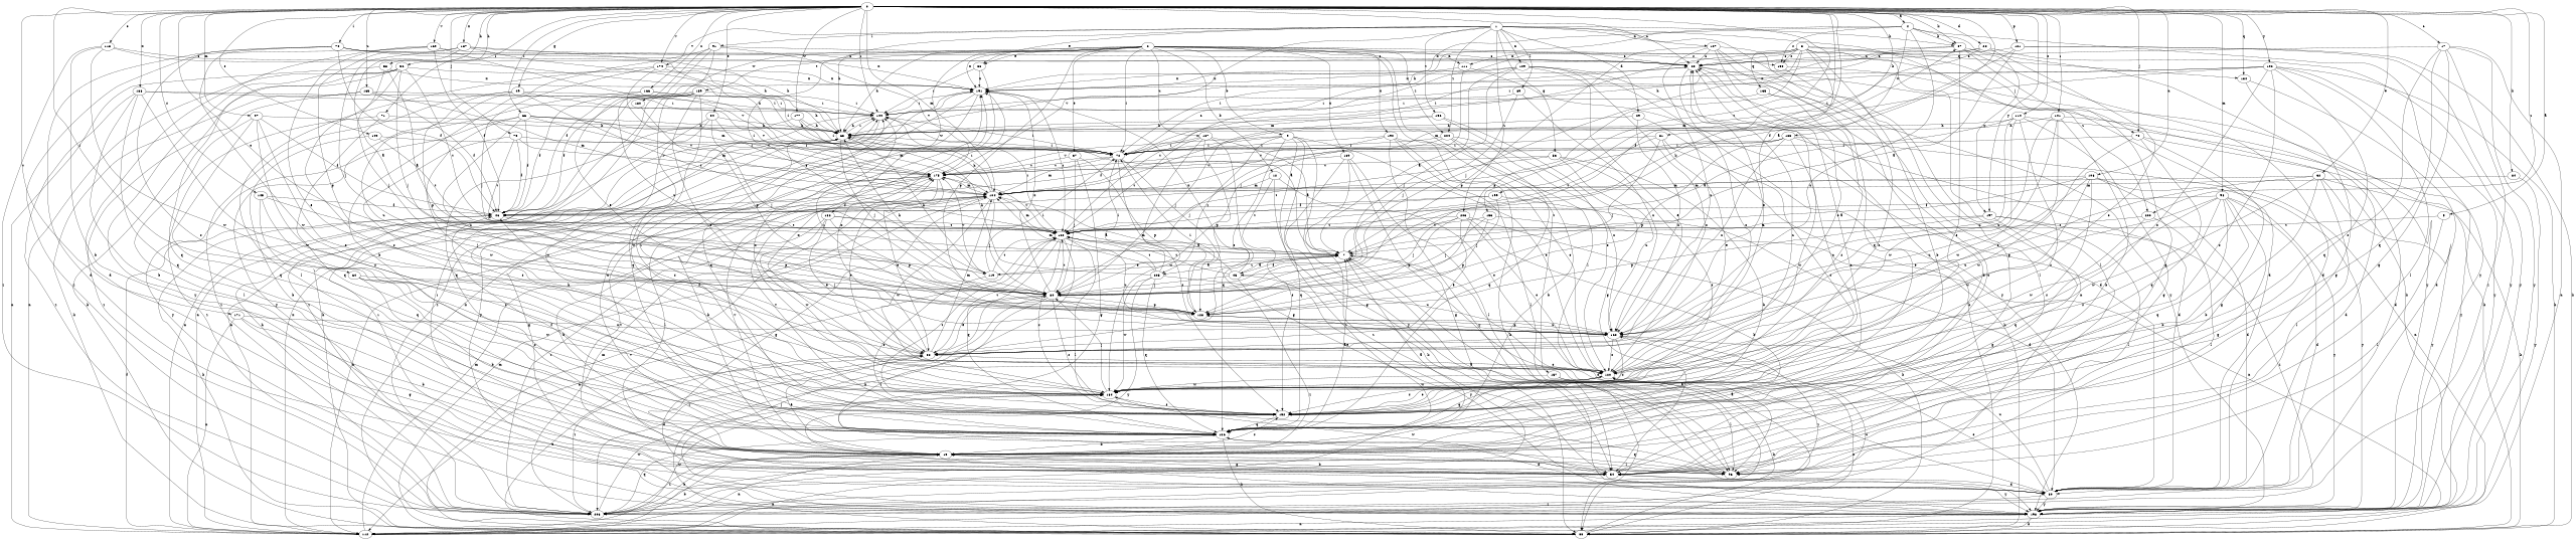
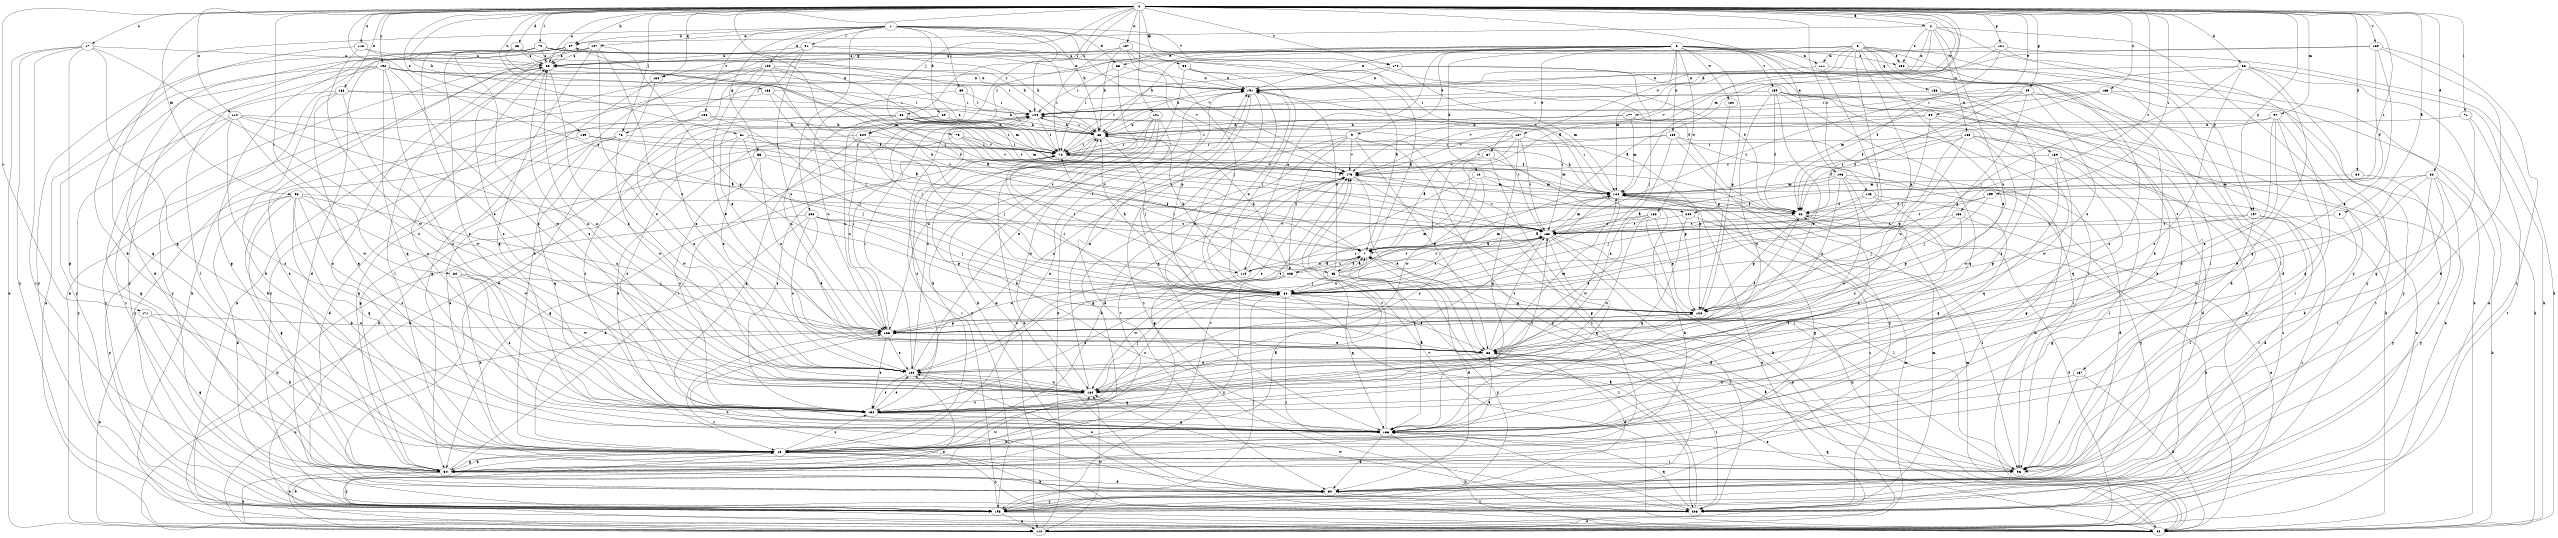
  strict digraph {
    0
    4
    5
    7
    17
    23
    28
    32
    34
    45
    49
    56
    58
    64
    66
    70
    71
    75
    78
    81
    84
    87
    97
    98
    104
    106
    114
    118
    119
    121
    134
    141
    144
    145
    149
    153
    165
    166
    169
    171
    174
    177
    187
    188
    192
    197
    199
    200
    63
    150
    191
    168
    183
    198
    96
    160
    30
    205
    54
    206
    152
    112
    136
    120
    15
    38
    88
    184
    175
    80
    128
    72
    46
    1
    29
    36
    53
    89
    91
    107
    109
    156
    203
    204
    2
    9
    12
    37
    111
    157
    159
    167
    180
    182
    189
    190
    3
    135
    0 -> 4 [label=a]
    0 -> 5 [label=a]
    0 -> 7 [label=a]
    0 -> 17 [label=c]
    0 -> 23 [label=c]
    0 -> 28 [label=d]
    0 -> 32 [label=e]
    0 -> 34 [label=e]
    0 -> 45 [label=f]
    0 -> 49 [label=g]
    0 -> 56 [label=h]
    0 -> 58 [label=h]
    0 -> 64 [label=i]
    0 -> 66 [label=i]
    0 -> 70 [label=i]
    0 -> 71 [label=i]
    0 -> 75 [label=j]
    0 -> 78 [label=j]
    0 -> 81 [label=k]
    0 -> 84 [label=k]
    0 -> 87 [label=k]
    0 -> 97 [label=m]
    0 -> 98 [label=m]
    0 -> 104 [label=m]
    0 -> 106 [label=n]
    0 -> 114 [label=o]
    0 -> 118 [label=o]
    0 -> 119 [label=o]
    0 -> 121 [label=p]
    0 -> 134 [label=q]
    0 -> 141 [label=r]
    0 -> 144 [label=r]
    0 -> 145 [label=s]
    0 -> 149 [label=s]
    0 -> 153 [label=t]
    0 -> 165 [label=u]
    0 -> 166 [label=u]
    0 -> 169 [label=v]
    0 -> 171 [label=v]
    0 -> 174 [label=v]
    0 -> 177 [label=w]
    0 -> 187 [label=x]
    0 -> 188 [label=x]
    0 -> 192 [label=y]
    0 -> 197 [label=y]
    0 -> 199 [label=z]
    0 -> 200 [label=z]
    4 -> 87 [label=k]
    4 -> 197 [label=y]
    4 -> 63 [label=h]
    4 -> 150 [label=s]
    4 -> 191 [label=x]
    4 -> 168 [label=u]
    4 -> 183 [label=w]
    4 -> 198 [label=y]
    5 -> 96 [label=l]
    5 -> 160 [label=t]
    7 -> 45 [label=f]
    7 -> 87 [label=k]
    7 -> 119 [label=o]
    7 -> 30 [label=d]
    7 -> 205 [label=z]
    17 -> 23 [label=c]
    17 -> 198 [label=y]
    17 -> 54 [label=g]
    17 -> 206 [label=z]
    17 -> 152 [label=s]
    17 -> 112 [label=n]
    17 -> 136 [label=q]
    23 -> 191 [label=x]
    23 -> 198 [label=y]
    23 -> 96 [label=l]
    23 -> 120 [label=o]
    28 -> 23 [label=c]
    28 -> 104 [label=m]
    28 -> 63 [label=h]
    28 -> 198 [label=y]
    28 -> 120 [label=o]
    32 -> 104 [label=m]
    32 -> 198 [label=y]
    32 -> 96 [label=l]
    32 -> 15 [label=b]
    32 -> 38 [label=e]
    32 -> 88 [label=k]
    32 -> 184 [label=w]
    34 -> 63 [label=h]
    34 -> 112 [label=n]
    34 -> 184 [label=w]
    34 -> 175 [label=v]
    34 -> 80 [label=j]
    45 -> 7 [label=a]
    45 -> 104 [label=m]
    45 -> 191 [label=x]
    45 -> 198 [label=y]
    45 -> 160 [label=t]
    45 -> 206 [label=z]
    45 -> 80 [label=j]
    49 -> 144 [label=r]
    49 -> 168 [label=u]
    49 -> 160 [label=t]
    49 -> 206 [label=z]
    49 -> 175 [label=v]
    49 -> 128 [label=p]
    56 -> 191 [label=x]
    56 -> 198 [label=y]
    56 -> 160 [label=t]
    56 -> 152 [label=s]
    56 -> 112 [label=n]
    56 -> 136 [label=q]
    56 -> 88 [label=k]
    56 -> 80 [label=j]
    58 -> 7 [label=a]
    58 -> 191 [label=x]
    58 -> 112 [label=n]
    58 -> 80 [label=j]
    64 -> 152 [label=s]
    64 -> 15 [label=b]
    64 -> 184 [label=w]
    64 -> 80 [label=j]
    66 -> 104 [label=m]
    66 -> 63 [label=h]
    66 -> 168 [label=u]
    66 -> 198 [label=y]
    66 -> 184 [label=w]
    66 -> 175 [label=v]
    66 -> 72 [label=i]
    66 -> 46 [label=f]
    70 -> 23 [label=c]
    70 -> 63 [label=h]
    70 -> 191 [label=x]
    70 -> 30 [label=d]
    70 -> 152 [label=s]
    70 -> 184 [label=w]
    70 -> 46 [label=f]
    71 -> 63 [label=h]
    71 -> 206 [label=z]
    71 -> 136 [label=q]
    75 -> 160 [label=t]
    75 -> 152 [label=s]
    75 -> 175 [label=v]
    75 -> 72 [label=i]
    75 -> 46 [label=f]
    78 -> 30 [label=d]
    78 -> 54 [label=g]
    78 -> 136 [label=q]
    78 -> 184 [label=w]
    78 -> 72 [label=i]
    81 -> 160 [label=t]
    81 -> 152 [label=s]
    81 -> 38 [label=e]
    81 -> 80 [label=j]
    81 -> 72 [label=i]
    84 -> 104 [label=m]
    84 -> 198 [label=y]
    87 -> 23 [label=c]
    87 -> 198 [label=y]
    87 -> 30 [label=d]
    87 -> 54 [label=g]
    87 -> 152 [label=s]
    87 -> 72 [label=i]
    97 -> 63 [label=h]
    97 -> 96 [label=l]
    97 -> 152 [label=s]
    97 -> 136 [label=q]
    97 -> 120 [label=o]
    97 -> 46 [label=f]
    98 -> 168 [label=u]
    98 -> 198 [label=y]
    98 -> 30 [label=d]
    98 -> 54 [label=g]
    98 -> 152 [label=s]
    98 -> 136 [label=q]
    98 -> 15 [label=b]
    98 -> 184 [label=w]
    98 -> 46 [label=f]
    104 -> 144 [label=r]
    104 -> 63 [label=h]
    104 -> 54 [label=g]
    104 -> 206 [label=z]
    104 -> 112 [label=n]
    104 -> 184 [label=w]
    104 -> 80 [label=j]
    104 -> 46 [label=f]
    106 -> 7 [label=a]
    106 -> 104 [label=m]
    106 -> 168 [label=u]
    106 -> 198 [label=y]
    106 -> 30 [label=d]
    106 -> 152 [label=s]
    106 -> 184 [label=w]
    114 -> 7 [label=a]
    114 -> 63 [label=h]
    114 -> 168 [label=u]
    114 -> 198 [label=y]
    114 -> 54 [label=g]
    114 -> 152 [label=s]
    114 -> 184 [label=w]
    118 -> 23 [label=c]
-   118 -> 206 [label=z]
    118 -> 15 [label=b]
    118 -> 184 [label=w]
    118 -> 72 [label=i]
    119 -> 7 [label=a]
    119 -> 63 [label=h]
    119 -> 160 [label=t]
    119 -> 152 [label=s]
    119 -> 175 [label=v]
    119 -> 72 [label=i]
    121 -> 7 [label=a]
    121 -> 23 [label=c]
    121 -> 198 [label=y]
    121 -> 88 [label=k]
    121 -> 46 [label=f]
    134 -> 30 [label=d]
    134 -> 54 [label=g]
    141 -> 63 [label=h]
    141 -> 168 [label=u]
    141 -> 30 [label=d]
    141 -> 120 [label=o]
    141 -> 15 [label=b]
    141 -> 184 [label=w]
    144 -> 63 [label=h]
    144 -> 198 [label=y]
    144 -> 112 [label=n]
    144 -> 72 [label=i]
    145 -> 152 [label=s]
    145 -> 136 [label=q]
    145 -> 80 [label=j]
    145 -> 46 [label=f]
    149 -> 160 [label=t]
    149 -> 15 [label=b]
    149 -> 72 [label=i]
    153 -> 160 [label=t]
    153 -> 112 [label=n]
    153 -> 80 [label=j]
    153 -> 128 [label=p]
    165 -> 104 [label=m]
    165 -> 144 [label=r]
    165 -> 206 [label=z]
    165 -> 88 [label=k]
    165 -> 46 [label=f]
    166 -> 7 [label=a]
    166 -> 144 [label=r]
    166 -> 198 [label=y]
    166 -> 46 [label=f]
    169 -> 23 [label=c]
    169 -> 30 [label=d]
    169 -> 206 [label=z]
    169 -> 38 [label=e]
    169 -> 175 [label=v]
    169 -> 46 [label=f]
    171 -> 168 [label=u]
    171 -> 54 [label=g]
    171 -> 112 [label=n]
    171 -> 15 [label=b]
    174 -> 104 [label=m]
    174 -> 191 [label=x]
    174 -> 96 [label=l]
    174 -> 80 [label=j]
    174 -> 72 [label=i]
    177 -> 104 [label=m]
    177 -> 63 [label=h]
    177 -> 136 [label=q]
    177 -> 72 [label=i]
    187 -> 7 [label=a]
    187 -> 23 [label=c]
    187 -> 63 [label=h]
    187 -> 80 [label=j]
    187 -> 128 [label=p]
    187 -> 72 [label=i]
    188 -> 144 [label=r]
    188 -> 63 [label=h]
    188 -> 206 [label=z]
    188 -> 136 [label=q]
    188 -> 15 [label=b]
    188 -> 184 [label=w]
    192 -> 104 [label=m]
    192 -> 144 [label=r]
    192 -> 191 [label=x]
    192 -> 198 [label=y]
    192 -> 96 [label=l]
    192 -> 152 [label=s]
    192 -> 136 [label=q]
    192 -> 120 [label=o]
    192 -> 88 [label=k]
    197 -> 96 [label=l]
    197 -> 160 [label=t]
    197 -> 54 [label=g]
    197 -> 206 [label=z]
    197 -> 128 [label=p]
    199 -> 160 [label=t]
    199 -> 30 [label=d]
    199 -> 80 [label=j]
    199 -> 46 [label=f]
    200 -> 96 [label=l]
    200 -> 160 [label=t]
    200 -> 136 [label=q]
    63 -> 144 [label=r]
    63 -> 152 [label=s]
    63 -> 80 [label=j]
    63 -> 72 [label=i]
    150 -> 152 [label=s]
    150 -> 88 [label=k]
    191 -> 144 [label=r]
    191 -> 160 [label=t]
    191 -> 206 [label=z]
    191 -> 136 [label=q]
    168 -> 144 [label=r]
    168 -> 206 [label=z]
    168 -> 152 [label=s]
    168 -> 120 [label=o]
    168 -> 38 [label=e]
    168 -> 128 [label=p]
    183 -> 168 [label=u]
    183 -> 30 [label=d]
    183 -> 112 [label=n]
    183 -> 184 [label=w]
    183 -> 128 [label=p]
    183 -> 72 [label=i]
    183 -> 46 [label=f]
    198 -> 144 [label=r]
    198 -> 112 [label=n]
    198 -> 88 [label=k]
    198 -> 80 [label=j]
    96 -> 7 [label=a]
    96 -> 136 [label=q]
    160 -> 7 [label=a]
    160 -> 104 [label=m]
    160 -> 144 [label=r]
    160 -> 168 [label=u]
    160 -> 96 [label=l]
    160 -> 152 [label=s]
    160 -> 112 [label=n]
    160 -> 136 [label=q]
    160 -> 88 [label=k]
    160 -> 175 [label=v]
    30 -> 168 [label=u]
    30 -> 198 [label=y]
    30 -> 206 [label=z]
    30 -> 120 [label=o]
    205 -> 104 [label=m]
    205 -> 63 [label=h]
    205 -> 168 [label=u]
    205 -> 198 [label=y]
    205 -> 160 [label=t]
    205 -> 136 [label=q]
    205 -> 184 [label=w]
    205 -> 72 [label=i]
    54 -> 23 [label=c]
    54 -> 144 [label=r]
    54 -> 198 [label=y]
    54 -> 30 [label=d]
    54 -> 112 [label=n]
    54 -> 15 [label=b]
    54 -> 184 [label=w]
    54 -> 175 [label=v]
    206 -> 7 [label=a]
    206 -> 104 [label=m]
    206 -> 63 [label=h]
    206 -> 136 [label=q]
    206 -> 15 [label=b]
    206 -> 184 [label=w]
    152 -> 160 [label=t]
    152 -> 136 [label=q]
    152 -> 120 [label=o]
    112 -> 104 [label=m]
    112 -> 191 [label=x]
    112 -> 168 [label=u]
    112 -> 15 [label=b]
    112 -> 184 [label=w]
    112 -> 46 [label=f]
    136 -> 7 [label=a]
    136 -> 23 [label=c]
    136 -> 63 [label=h]
    136 -> 30 [label=d]
    136 -> 15 [label=b]
    136 -> 88 [label=k]
    136 -> 175 [label=v]
    136 -> 46 [label=f]
    120 -> 23 [label=c]
    120 -> 144 [label=r]
    120 -> 191 [label=x]
    120 -> 152 [label=s]
    120 -> 136 [label=q]
    120 -> 184 [label=w]
    15 -> 7 [label=a]
    15 -> 23 [label=c]
    15 -> 191 [label=x]
    15 -> 96 [label=l]
    15 -> 54 [label=g]
    15 -> 206 [label=z]
    15 -> 152 [label=s]
    15 -> 112 [label=n]
    15 -> 38 [label=e]
    15 -> 175 [label=v]
    38 -> 104 [label=m]
    38 -> 191 [label=x]
    38 -> 160 [label=t]
    38 -> 30 [label=d]
    38 -> 206 [label=z]
    38 -> 120 [label=o]
    38 -> 46 [label=f]
    88 -> 7 [label=a]
    88 -> 104 [label=m]
    88 -> 120 [label=o]
    88 -> 38 [label=e]
    88 -> 175 [label=v]
    184 -> 23 [label=c]
    184 -> 191 [label=x]
    184 -> 152 [label=s]
    184 -> 80 [label=j]
    175 -> 104 [label=m]
    175 -> 96 [label=l]
    175 -> 54 [label=g]
    175 -> 120 [label=o]
    175 -> 15 [label=b]
    175 -> 38 [label=e]
    80 -> 63 [label=h]
    80 -> 191 [label=x]
    80 -> 96 [label=l]
    80 -> 160 [label=t]
    80 -> 206 [label=z]
    80 -> 152 [label=s]
    80 -> 38 [label=e]
    80 -> 128 [label=p]
    128 -> 168 [label=u]
    128 -> 72 [label=i]
    72 -> 23 [label=c]
    72 -> 104 [label=m]
    72 -> 54 [label=g]
    72 -> 152 [label=s]
    72 -> 175 [label=v]
    46 -> 160 [label=t]
    46 -> 88 [label=k]
    46 -> 128 [label=p]
    1 -> 87 [label=k]
    1 -> 174 [label=v]
    1 -> 200 [label=z]
    1 -> 63 [label=h]
    1 -> 54 [label=g]
    1 -> 175 [label=v]
    1 -> 29 [label=d]
    1 -> 36 [label=e]
    1 -> 53 [label=g]
    1 -> 89 [label=l]
    1 -> 91 [label=l]
    1 -> 107 [label=n]
    1 -> 109 [label=n]
    1 -> 156 [label=t]
    1 -> 203 [label=z]
    1 -> 204 [label=z]
    29 -> 63 [label=h]
    29 -> 168 [label=u]
    29 -> 88 [label=k]
    36 -> 144 [label=r]
    36 -> 191 [label=x]
    36 -> 88 [label=k]
    53 -> 168 [label=u]
    53 -> 160 [label=t]
    53 -> 152 [label=s]
    53 -> 15 [label=b]
    53 -> 175 [label=v]
    89 -> 144 [label=r]
    89 -> 168 [label=u]
    89 -> 80 [label=j]
    91 -> 23 [label=c]
    91 -> 168 [label=u]
    91 -> 15 [label=b]
    91 -> 38 [label=e]
    91 -> 175 [label=v]
    91 -> 46 [label=f]
    107 -> 23 [label=c]
    107 -> 168 [label=u]
    107 -> 112 [label=n]
    107 -> 136 [label=q]
    107 -> 120 [label=o]
    107 -> 88 [label=k]
    107 -> 128 [label=p]
    109 -> 7 [label=a]
    109 -> 191 [label=x]
    109 -> 198 [label=y]
    109 -> 160 [label=t]
    109 -> 120 [label=o]
    109 -> 38 [label=e]
    109 -> 88 [label=k]
    109 -> 80 [label=j]
    156 -> 63 [label=h]
    156 -> 54 [label=g]
    156 -> 120 [label=o]
    156 -> 80 [label=j]
    203 -> 160 [label=t]
    203 -> 120 [label=o]
    203 -> 15 [label=b]
    203 -> 38 [label=e]
    203 -> 88 [label=k]
    203 -> 80 [label=j]
    203 -> 128 [label=p]
    204 -> 168 [label=u]
    204 -> 136 [label=q]
    204 -> 15 [label=b]
    204 -> 80 [label=j]
    204 -> 72 [label=i]
    2 -> 119 [label=o]
    2 -> 63 [label=h]
    2 -> 150 [label=s]
    2 -> 191 [label=x]
    2 -> 96 [label=l]
    2 -> 128 [label=p]
    2 -> 72 [label=i]
    2 -> 36 [label=e]
    2 -> 204 [label=z]
    2 -> 9 [label=b]
    2 -> 12 [label=b]
    2 -> 37 [label=e]
    2 -> 111 [label=n]
    2 -> 157 [label=t]
    2 -> 159 [label=t]
    2 -> 167 [label=u]
    2 -> 180 [label=w]
    2 -> 182 [label=w]
    2 -> 189 [label=x]
    2 -> 190 [label=x]
    9 -> 198 [label=y]
    9 -> 205 [label=z]
    9 -> 54 [label=g]
    9 -> 206 [label=z]
    9 -> 120 [label=o]
    9 -> 38 [label=e]
    9 -> 175 [label=v]
    9 -> 72 [label=i]
    12 -> 104 [label=m]
    12 -> 152 [label=s]
    12 -> 120 [label=o]
    12 -> 88 [label=k]
    37 -> 54 [label=g]
    37 -> 175 [label=v]
    37 -> 80 [label=j]
    37 -> 128 [label=p]
    111 -> 191 [label=x]
    111 -> 30 [label=d]
    111 -> 80 [label=j]
    157 -> 96 [label=l]
    157 -> 88 [label=k]
    157 -> 184 [label=w]
    159 -> 144 [label=r]
    159 -> 206 [label=z]
    159 -> 112 [label=n]
    159 -> 136 [label=q]
    159 -> 38 [label=e]
    159 -> 88 [label=k]
    159 -> 184 [label=w]
    159 -> 46 [label=f]
    167 -> 7 [label=a]
    167 -> 160 [label=t]
    167 -> 136 [label=q]
    167 -> 184 [label=w]
    167 -> 128 [label=p]
    167 -> 72 [label=i]
    180 -> 128 [label=p]
    182 -> 7 [label=a]
    182 -> 160 [label=t]
    182 -> 15 [label=b]
    182 -> 38 [label=e]
    182 -> 184 [label=w]
    182 -> 128 [label=p]
    189 -> 96 [label=l]
    189 -> 54 [label=g]
    189 -> 206 [label=z]
    189 -> 136 [label=q]
    189 -> 175 [label=v]
    190 -> 198 [label=y]
    190 -> 96 [label=l]
    190 -> 120 [label=o]
    190 -> 88 [label=k]
    190 -> 175 [label=v]
    190 -> 72 [label=i]
    3 -> 78 [label=j]
    3 -> 104 [label=m]
    3 -> 134 [label=q]
    3 -> 150 [label=s]
    3 -> 96 [label=l]
    3 -> 30 [label=d]
    3 -> 15 [label=b]
    3 -> 38 [label=e]
    3 -> 80 [label=j]
    3 -> 128 [label=p]
    3 -> 72 [label=i]
    3 -> 111 [label=n]
    3 -> 135 [label=q]
    135 -> 144 [label=r]
    135 -> 152 [label=s]
    135 -> 15 [label=b]
  }
